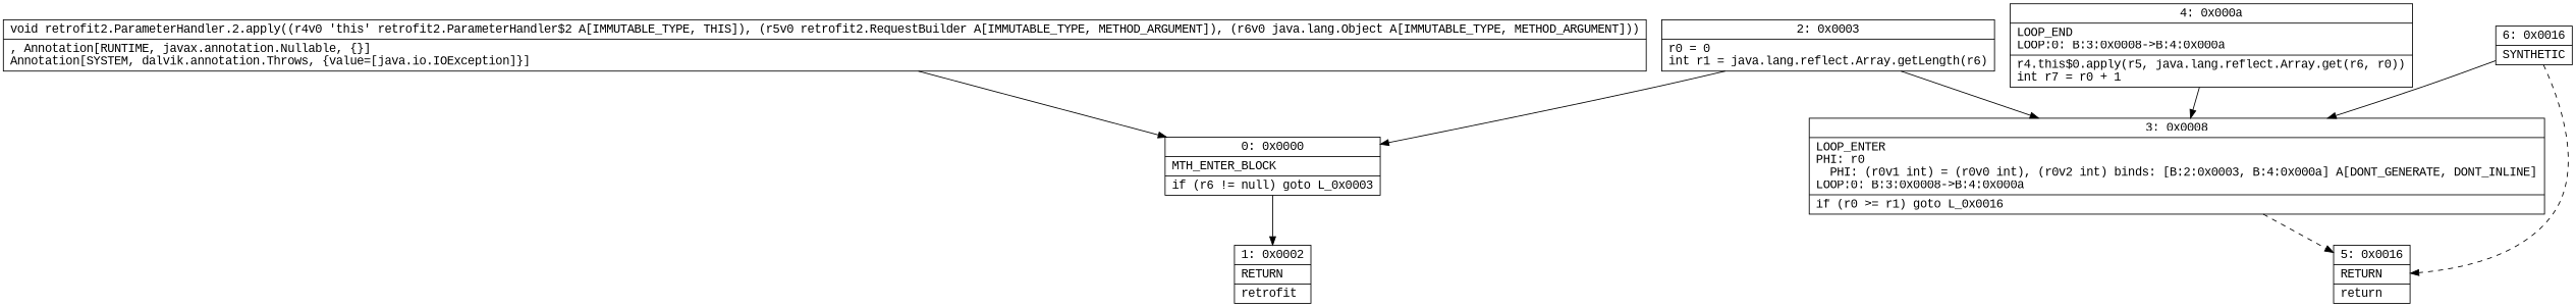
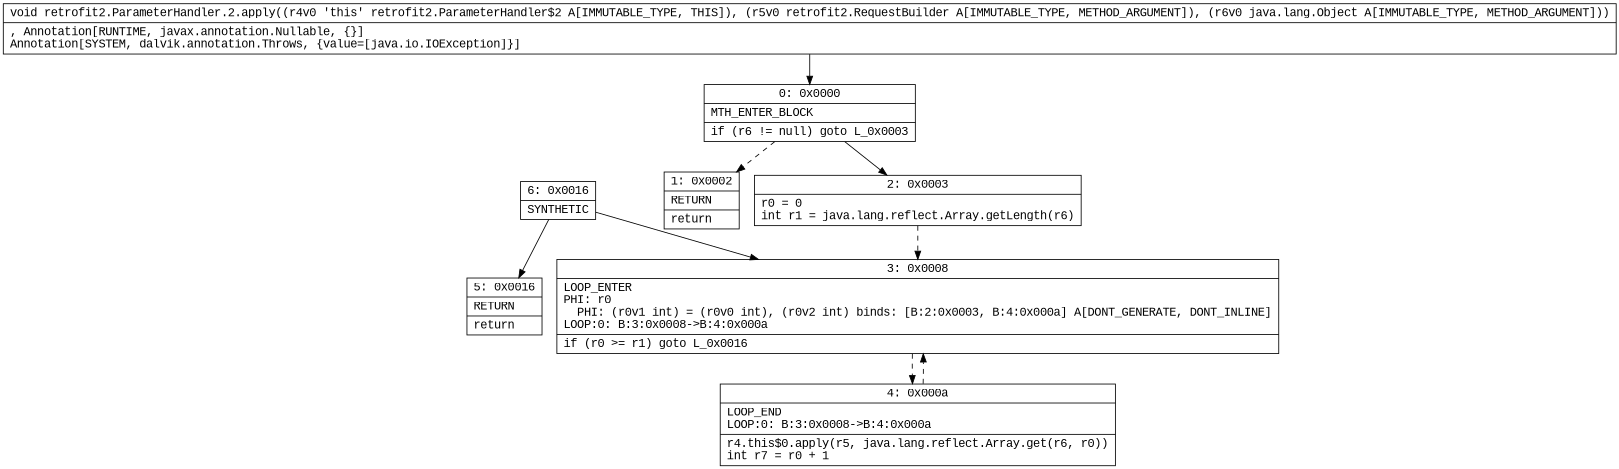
  digraph {
    fontname="Liberation Mono"
    node [fontname="Liberation Mono" shape=record]
    edge [fontname="Liberation Mono"]
    n1 [label="{0\:\ 0x0000|MTH_ENTER_BLOCK\l|if (r6 != null) goto L_0x0003\l}"]
-   n2 [label="{1\:\ 0x0002|RETURN\l|retrofit\l}"]
+   n2 [label="{1\:\ 0x0002|RETURN\l|return\l}"]
    n3 [label="{2\:\ 0x0003|r0 = 0\lint r1 = java.lang.reflect.Array.getLength(r6)\l}"]
    n4 [label="{3\:\ 0x0008|LOOP_ENTER\lPHI: r0 \l  PHI: (r0v1 int) = (r0v0 int), (r0v2 int) binds: [B:2:0x0003, B:4:0x000a] A[DONT_GENERATE, DONT_INLINE]\lLOOP:0: B:3:0x0008\-\>B:4:0x000a\l|if (r0 \>= r1) goto L_0x0016\l}"]
    n5 [label="{4\:\ 0x000a|LOOP_END\lLOOP:0: B:3:0x0008\-\>B:4:0x000a\l|r4.this$0.apply(r5, java.lang.reflect.Array.get(r6, r0))\lint r7 = r0 + 1\l}"]
    n6 [label="{6\:\ 0x0016|SYNTHETIC\l}"]
    n7 [label="{5\:\ 0x0016|RETURN\l|return\l}"]
    n8 [label="{void retrofit2.ParameterHandler.2.apply((r4v0 'this' retrofit2.ParameterHandler$2 A[IMMUTABLE_TYPE, THIS]), (r5v0 retrofit2.RequestBuilder A[IMMUTABLE_TYPE, METHOD_ARGUMENT]), (r6v0 java.lang.Object A[IMMUTABLE_TYPE, METHOD_ARGUMENT]))  | , Annotation[RUNTIME, javax.annotation.Nullable, \{\}]\lAnnotation[SYSTEM, dalvik.annotation.Throws, \{value=[java.io.IOException]\}]\l}"]
-   n1 -> n2 [style=solid]
-   n3 -> n1
-   n3 -> n4
-   n4 -> n7 [style=dashed]
-   n5 -> n4
+   n1 -> n2 [style=dashed]
+   n1 -> n3
+   n3 -> n4 [style=dashed]
+   n4 -> n5 [style=dashed]
+   n5 -> n4 [style=dashed]
    n6 -> n4
-   n6 -> n7 [style=dashed]
+   n6 -> n7
    n8 -> n1
  }
